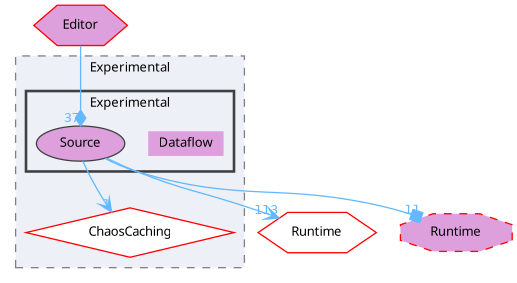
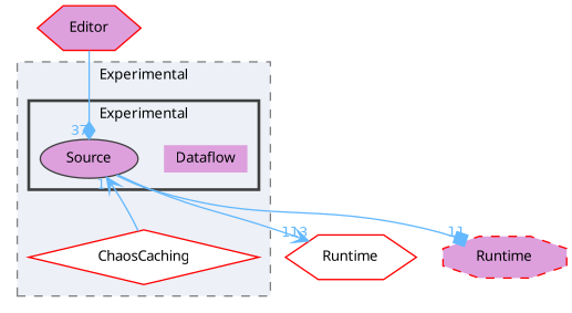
  digraph {
    compound=true
    fontname="Noto Sans"
    node [fillcolor=plum fontname="Noto Sans" fontsize=10 shape=hexagon style=filled color=red]
    edge [arrowhead=vee color=steelblue1 fontcolor=steelblue1 fontname="Noto Sans" fontsize=10 labeldistance=1.5 labelfontname=Helvetica labelfontsize=10]
    n1 [height=0.2 label=Dataflow shape=plaintext width=0.4 color=""]
    n2 [color=grey25 height=0.2 label=Source shape=ellipse width=0.4]
    n3 [fillcolor=white height=0.2 label=ChaosCaching shape=diamond width=0.4]
    n4 [fillcolor=white height=0.2 label=Runtime width=0.4]
    n5 [height=0.2 label=Runtime shape=octagon style="filled,dashed" width=0.4]
    n6 [height=0.2 label=Editor width=0.4]
    subgraph cluster_1 {
      bgcolor="#edf0f7"
      fontsize=10
      label=Experimental
      pencolor=grey50
      style="filled,dashed"
      n3
      subgraph cluster_2 {
        bgcolor="#edf0f7"
        fontsize=10
        label=Experimental
        pencolor=grey25
        style="filled,bold"
        n1
        n2
      }
    }
-   n2 -> n3 [headlabel=1]
+   n3 -> n2 [headlabel=1]
    n2 -> n4 [headlabel=113]
    n2 -> n5 [arrowhead=box headlabel=11]
    n6 -> n2 [arrowhead=diamond headlabel=37]
  }
